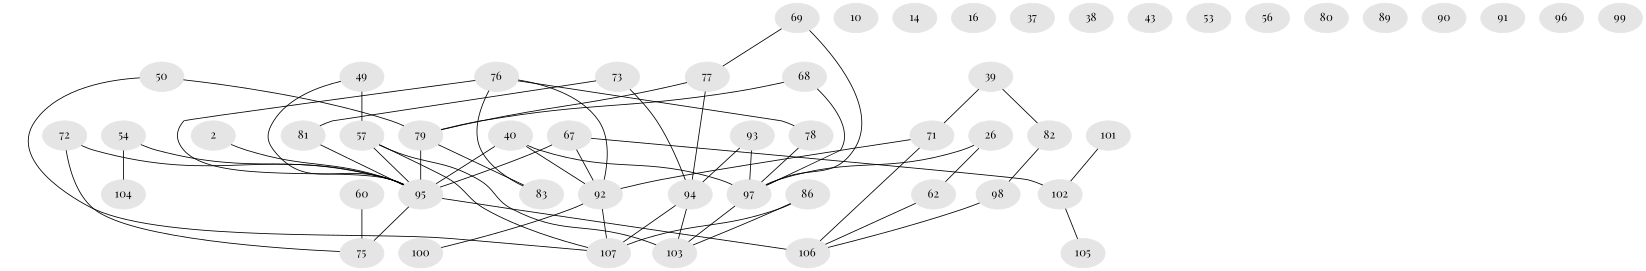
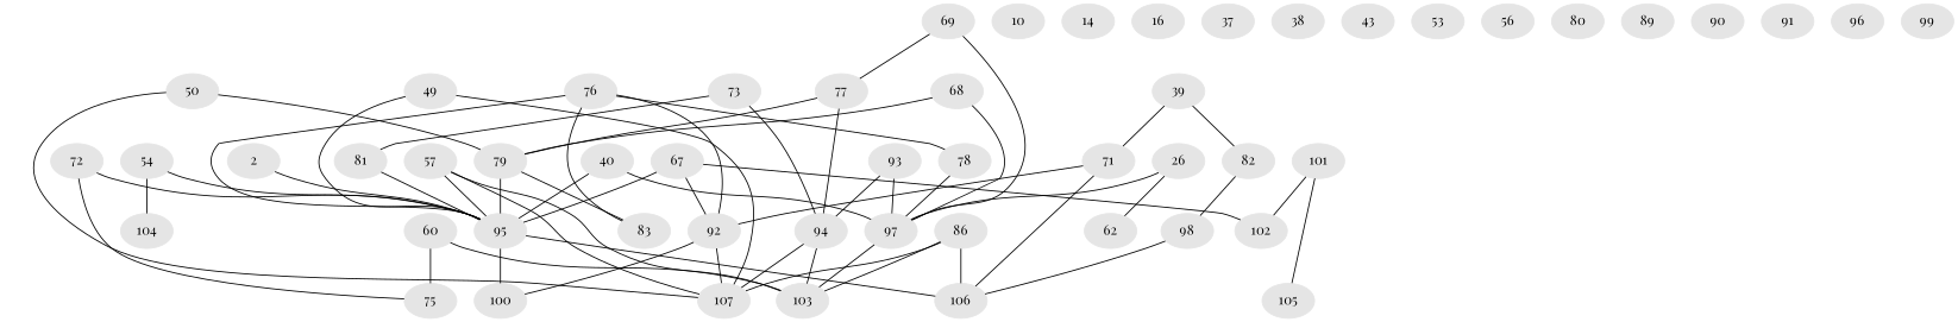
  graph {
    fontname="Playfair Display"
    node [color=gray90 fontname="Playfair Display" style=filled]
    edge [fontname="Playfair Display"]
    95 [super="+46+23+58+65+84+87"]
    106 [super="+29+88"]
    100 [super="+74"]
    2
    10
    14
    16
    26
    62
    97 [super="+4+9"]
    103 [super="+61"]
    37
    38
    71 [super="+24+15"]
    92 [super="+48"]
    39
    82
    98
    40 [super="+17"]
    107 [super="+34+67"]
    43
    49
    79 [super="+70"]
    83
    50
    53
    54
    104
    56
    57 [super="+47"]
    75 [super="+19"]
    60
    n33 [label=67 super="+30"]
    102
    105
    68 [super="+7"]
    77 [super="+52"]
    94 [super="+55"]
    69
    72
    73
    81
    76 [super="+59+63+27"]
    78 [super="+36"]
    80
    86
    89
    90
    91
    93
    96
    99
    101
    95 -- 106 [weight=4]
-   95 -- 75 [weight=3]
+   95 -- 100 [weight=3]
    2 -- 95
    26 -- 62
    26 -- 97
    97 -- 103
    71 -- 106 [weight=2]
    71 -- 92
    92 -- 100
    92 -- 107
    39 -- 71
    39 -- 82
    82 -- 98
    98 -- 106
    40 -- 95
    40 -- 97 [weight=2]
-   40 -- 92
    49 -- 95
-   49 -- 57
+   49 -- 107
    79 -- 95 [weight=4]
    79 -- 83
    50 -- 107
    50 -- 79
    54 -- 95
    54 -- 104
    57 -- 95
    57 -- 103 [weight=3]
    57 -- 107
+   60 -- 103
    60 -- 75 [weight=2]
    n33 -- 95
    n33 -- 92
    n33 -- 102 [weight=2]
-   102 -- 105
+   101 -- 105
    68 -- 97
    68 -- 79
    77 -- 79
    77 -- 94
    94 -- 103
    94 -- 107
    69 -- 97
    69 -- 77
    72 -- 95
    72 -- 75
    73 -- 94
    73 -- 81
    81 -- 95
    76 -- 95 [weight=2]
    76 -- 92
    76 -- 83
    76 -- 78 [weight=2]
    78 -- 97
-   62 -- 106
+   86 -- 106
    86 -- 103 [weight=2]
    86 -- 107
    93 -- 97
    93 -- 94
    101 -- 102
  }
